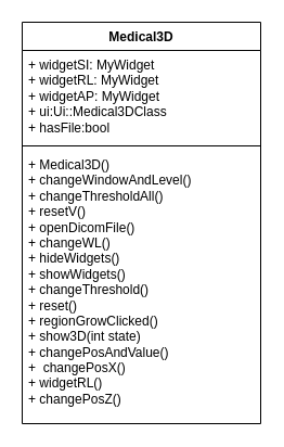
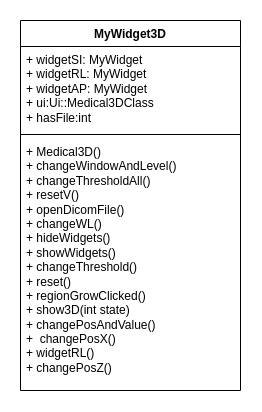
  <mxCell id="0" />
  <mxCell id="1" parent="0" />
- <mxCell id="2" value="Medical3D" style="swimlane;fontStyle=1;align=center;verticalAlign=top;childLayout=stackLayout;horizontal=1;startSize=26;horizontalStack=0;resizeParent=1;resizeParentMax=0;resizeLast=0;collapsible=1;marginBottom=0;whiteSpace=wrap;html=1;" vertex="1" parent="1"><mxGeometry x="20" y="20" width="220" height="370" as="geometry" /></mxCell>
- <mxCell id="3" value="+ widgetSI: MyWidget&lt;br&gt;+ widgetRL: MyWidget&lt;br&gt;+ widgetAP: MyWidget&lt;br&gt;+ ui:Ui::Medical3DClass&lt;br&gt;+ hasFile:bool" style="text;strokeColor=none;fillColor=none;align=left;verticalAlign=top;spacingLeft=4;spacingRight=4;overflow=hidden;rotatable=0;points=[[0,0.5],[1,0.5]];portConstraint=eastwest;whiteSpace=wrap;html=1;" vertex="1" parent="2"><mxGeometry y="26" width="220" height="84" as="geometry" /></mxCell>
+ <mxCell id="2" value="MyWidget3D" style="swimlane;fontStyle=1;align=center;verticalAlign=top;childLayout=stackLayout;horizontal=1;startSize=26;horizontalStack=0;resizeParent=1;resizeParentMax=0;resizeLast=0;collapsible=1;marginBottom=0;whiteSpace=wrap;html=1;" vertex="1" parent="1"><mxGeometry x="20" y="20" width="220" height="370" as="geometry" /></mxCell>
+ <mxCell id="3" value="+ widgetSI: MyWidget&lt;br&gt;+ widgetRL: MyWidget&lt;br&gt;+ widgetAP: MyWidget&lt;br&gt;+ ui:Ui::Medical3DClass&lt;br&gt;+ hasFile:int" style="text;strokeColor=none;fillColor=none;align=left;verticalAlign=top;spacingLeft=4;spacingRight=4;overflow=hidden;rotatable=0;points=[[0,0.5],[1,0.5]];portConstraint=eastwest;whiteSpace=wrap;html=1;" vertex="1" parent="2"><mxGeometry y="26" width="220" height="84" as="geometry" /></mxCell>
  <mxCell id="4" value="" style="line;strokeWidth=1;fillColor=none;align=left;verticalAlign=middle;spacingTop=-1;spacingLeft=3;spacingRight=3;rotatable=0;labelPosition=right;points=[];portConstraint=eastwest;strokeColor=inherit;" vertex="1" parent="2"><mxGeometry y="110" width="220" height="8" as="geometry" /></mxCell>
  <mxCell id="5" value="&lt;span style=&quot;background-color: initial;&quot;&gt;+ Medical3D()&lt;/span&gt;&lt;br&gt;&lt;div&gt;&lt;span style=&quot;background-color: initial;&quot;&gt;+ changeWindowAndLevel()&lt;/span&gt;&lt;br&gt;&lt;/div&gt;&lt;div&gt;+ changeThresholdAll()&lt;/div&gt;&lt;div&gt;+ resetV()&lt;/div&gt;&lt;div&gt;&lt;span style=&quot;background-color: initial;&quot;&gt;+ openDicomFile()&lt;/span&gt;&lt;br&gt;&lt;/div&gt;&lt;div&gt;+ changeWL()&lt;span style=&quot;&quot;&gt;&lt;/span&gt;&lt;/div&gt;&lt;div&gt;+ hideWidgets()&lt;/div&gt;&lt;div&gt;+ showWidgets()&lt;/div&gt;&lt;div&gt;+ changeThreshold()&lt;/div&gt;&lt;div&gt;+ reset()&lt;/div&gt;&lt;div&gt;+ regionGrowClicked()&lt;/div&gt;&lt;div&gt;+ show3D(int state)&lt;/div&gt;&lt;div&gt;+ changePosAndValue()&lt;/div&gt;&lt;div&gt;+&amp;nbsp; changePosX()&lt;/div&gt;&lt;div&gt;+ widgetRL()&lt;/div&gt;&lt;div&gt;+ changePosZ()&lt;/div&gt;" style="text;strokeColor=none;fillColor=none;align=left;verticalAlign=top;spacingLeft=4;spacingRight=4;overflow=hidden;rotatable=0;points=[[0,0.5],[1,0.5]];portConstraint=eastwest;whiteSpace=wrap;html=1;" vertex="1" parent="2"><mxGeometry y="118" width="220" height="252" as="geometry" /></mxCell>
